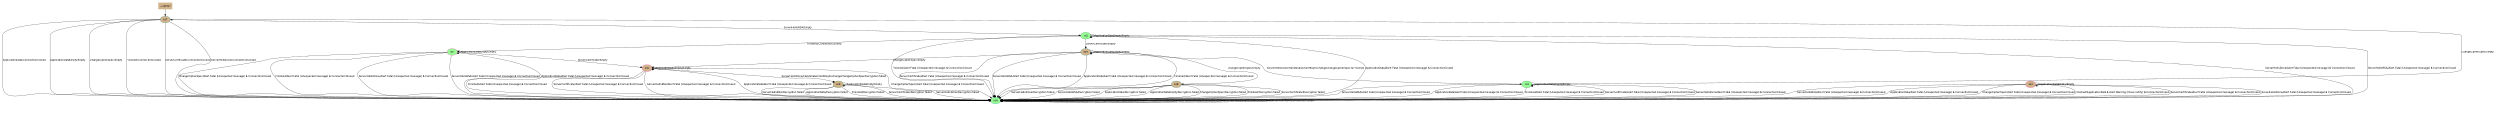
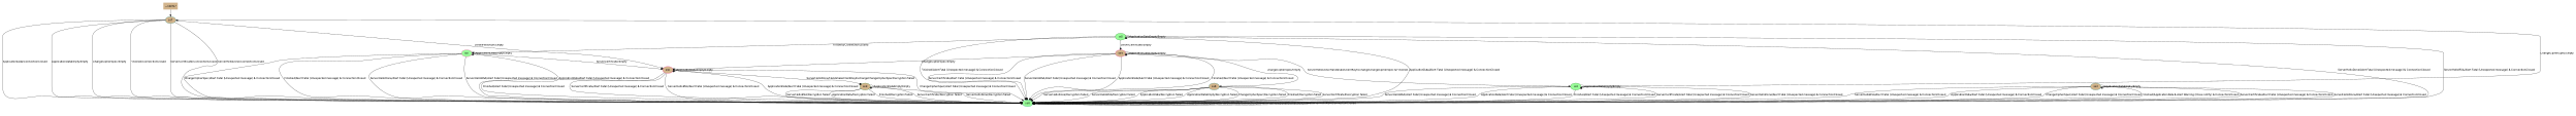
  digraph {
    fontname=Inter
    node [color=teal fillcolor=tan fontname=Inter style=filled]
    edge [arrowhead=diamond fontname=Inter]
    n1 [color=brown height=s0 label=__starts7 shape=none width=s0]
    ss7
    ss5 [color=darkgreen fillcolor=palegreen]
    ss6 [fillcolor=palegreen]
    ss1 [color=deeppink fillcolor=palegreen]
-   ss4
+   ss4 [color=deeppink]
    ss0 [color=deeppink]
    ss9 [color=darkgreen]
-   ss2 [color=deeppink]
+   ss2
    ss3 [color=darkgreen fillcolor=palegreen]
    ss8
    n1 -> ss7 [arrowhead=normal]
-   ss7 -> ss5 [arrowhead=normal label="ServerHelloRSA/Empty"]
+   ss7 -> ss0 [arrowhead=normal label="ServerHelloRSA/Empty"]
    ss7 -> ss6 [arrowhead=normal label="ApplicationData/ConnectionClosed"]
    ss7 -> ss6 [arrowhead=normal label="ApplicationDataEmpty/Empty"]
    ss7 -> ss6 [label="ChangeCipherSpec/Empty"]
    ss7 -> ss6 [arrowhead=box label="Finished/ConnectionClosed"]
    ss7 -> ss6 [label="ServerCertificate/ConnectionClosed"]
    ss7 -> ss6 [label="ServerHelloDone/ConnectionClosed"]
    ss5 -> ss5 [arrowhead=box label="ApplicationDataEmpty/Empty"]
    ss5 -> ss6 [label="ApplicationData/Alert Fatal (Unexpected message) & ConnectionClosed"]
    ss5 -> ss6 [label="Finished/Alert Fatal (Unexpected message) & ConnectionClosed"]
    ss5 -> ss6 [arrowhead=normal label="ServerHelloDone/Alert Fatal (Unexpected message) & ConnectionClosed"]
    ss5 -> ss6 [label="ServerHelloRSA/Alert Fatal (Unexpected message) & ConnectionClosed"]
    ss5 -> ss1 [label="Finished/ConnectionClosed"]
    ss5 -> ss4 [label="ServerCertificate/Empty"]
    ss6 -> ss6 [label="ApplicationData/ConnectionClosed"]
    ss6 -> ss6 [label="ApplicationDataEmpty/ConnectionClosed"]
    ss6 -> ss6 [label="ChangeCipherSpec/ConnectionClosed"]
    ss6 -> ss6 [arrowhead=normal label="Finished/ConnectionClosed"]
    ss6 -> ss6 [arrowhead=normal label="ServerCertificate/ConnectionClosed"]
    ss6 -> ss6 [arrowhead=box label="ServerHelloDone/ConnectionClosed"]
    ss6 -> ss6 [arrowhead=normal label="ServerHelloRSA/ConnectionClosed"]
    ss1 -> ss6 [arrowhead=normal label="ApplicationData/Alert Fatal (Unexpected message) & ConnectionClosed"]
    ss1 -> ss6 [label="ChangeCipherSpec/Alert Fatal (Unexpected message) & ConnectionClosed"]
    ss1 -> ss6 [arrowhead=box label="Finished/Alert Fatal (Unexpected message) & ConnectionClosed"]
    ss1 -> ss6 [arrowhead=normal label="ServerHelloDone/Alert Fatal (Unexpected message) & ConnectionClosed"]
    ss1 -> ss6 [label="ServerHelloRSA/Alert Fatal (Unexpected message) & ConnectionClosed"]
    ss1 -> ss1 [arrowhead=normal label="ApplicationDataEmpty/Empty"]
    ss1 -> ss0 [label="ServerCertificate/Empty"]
    ss4 -> ss6 [label="ApplicationData/Alert Fatal (Unexpected message) & ConnectionClosed"]
    ss4 -> ss6 [label="Finished/Alert Fatal (Unexpected message) & ConnectionClosed"]
    ss4 -> ss6 [label="ServerCertificate/Alert Fatal (Unexpected message) & ConnectionClosed"]
    ss4 -> ss6 [arrowhead=box label="ServerHelloRSA/Alert Fatal (Unexpected message) & ConnectionClosed"]
    ss4 -> ss4 [arrowhead=box label="ApplicationDataEmpty/Empty"]
    ss4 -> ss0 [arrowhead=box label="ChangeCipherSpec/Empty"]
    ss4 -> ss3 [arrowhead=normal label="ServerHelloDone/HandshakeClientKeyExchangeChangeCipherSpec & Finished"]
    ss4 -> ss8 [arrowhead=normal label="ChangeCipherSpec/Empty"]
    ss0 -> ss6 [label="ApplicationData/Alert Fatal (Unexpected message) & ConnectionClosed"]
    ss0 -> ss6 [arrowhead=normal label="ChangeCipherSpec/Alert Fatal (Unexpected message) & ConnectionClosed"]
    ss0 -> ss6 [arrowhead=normal label="Finished/Alert Fatal (Unexpected message) & ConnectionClosed"]
    ss0 -> ss6 [label="ServerCertificate/Alert Fatal (Unexpected message) & ConnectionClosed"]
    ss0 -> ss6 [arrowhead=normal label="ServerHelloRSA/Alert Fatal (Unexpected message) & ConnectionClosed"]
    ss0 -> ss0 [label="ApplicationDataEmpty/Empty"]
    ss0 -> ss9 [arrowhead=box label="ServerHelloDone/HandshakeClientKeyExchangeChangeCipherSpecDecryption failed"]
    ss9 -> ss6 [arrowhead=normal label="ApplicationData/Decryption failed"]
    ss9 -> ss6 [label="Finished/Decryption failed"]
    ss9 -> ss6 [arrowhead=box label="ServerCertificate/Decryption failed"]
    ss9 -> ss6 [label="ServerHelloDone/Decryption failed"]
    ss9 -> ss6 [arrowhead=box label="ServerHelloRSA/Decryption failed"]
    ss9 -> ss9 [label="ApplicationDataEmpty/Empty"]
    ss2 -> ss6 [label="ApplicationData/Alert Fatal (Unexpected message) & ConnectionClosed"]
    ss2 -> ss6 [arrowhead=normal label="ChangeCipherSpec/Alert Fatal (Unexpected message) & ConnectionClosed"]
    ss2 -> ss6 [arrowhead=normal label="Finished/ApplicationData & Alert Warning (Close notify) & ConnectionClosed"]
    ss2 -> ss6 [arrowhead=box label="ServerCertificate/Alert Fatal (Unexpected message) & ConnectionClosed"]
    ss2 -> ss6 [label="ServerHelloDone/Alert Fatal (Unexpected message) & ConnectionClosed"]
    ss2 -> ss6 [arrowhead=normal label="ServerHelloRSA/Alert Fatal (Unexpected message) & ConnectionClosed"]
    ss2 -> ss2 [arrowhead=normal label="ApplicationDataEmpty/Empty"]
    ss3 -> ss7 [arrowhead=normal label="ChangeCipherSpec/Empty"]
    ss3 -> ss6 [arrowhead=normal label="ApplicationData/Alert Fatal (Unexpected message) & ConnectionClosed"]
    ss3 -> ss6 [arrowhead=normal label="Finished/Alert Fatal (Unexpected message) & ConnectionClosed"]
    ss3 -> ss6 [label="ServerCertificate/Alert Fatal (Unexpected message) & ConnectionClosed"]
    ss3 -> ss6 [label="ServerHelloDone/Alert Fatal (Unexpected message) & ConnectionClosed"]
    ss3 -> ss6 [label="ServerHelloRSA/Alert Fatal (Unexpected message) & ConnectionClosed"]
    ss3 -> ss3 [arrowhead=box label="ApplicationDataEmpty/Empty"]
    ss8 -> ss6 [label="ApplicationData/Decryption failed"]
    ss8 -> ss6 [arrowhead=box label="ApplicationDataEmpty/Decryption failed"]
    ss8 -> ss6 [label="ChangeCipherSpec/Decryption failed"]
    ss8 -> ss6 [label="Finished/Decryption failed"]
    ss8 -> ss6 [label="ServerCertificate/Decryption failed"]
    ss8 -> ss6 [arrowhead=box label="ServerHelloDone/Decryption failed"]
    ss8 -> ss6 [arrowhead=normal label="ServerHelloRSA/Decryption failed"]
  }
